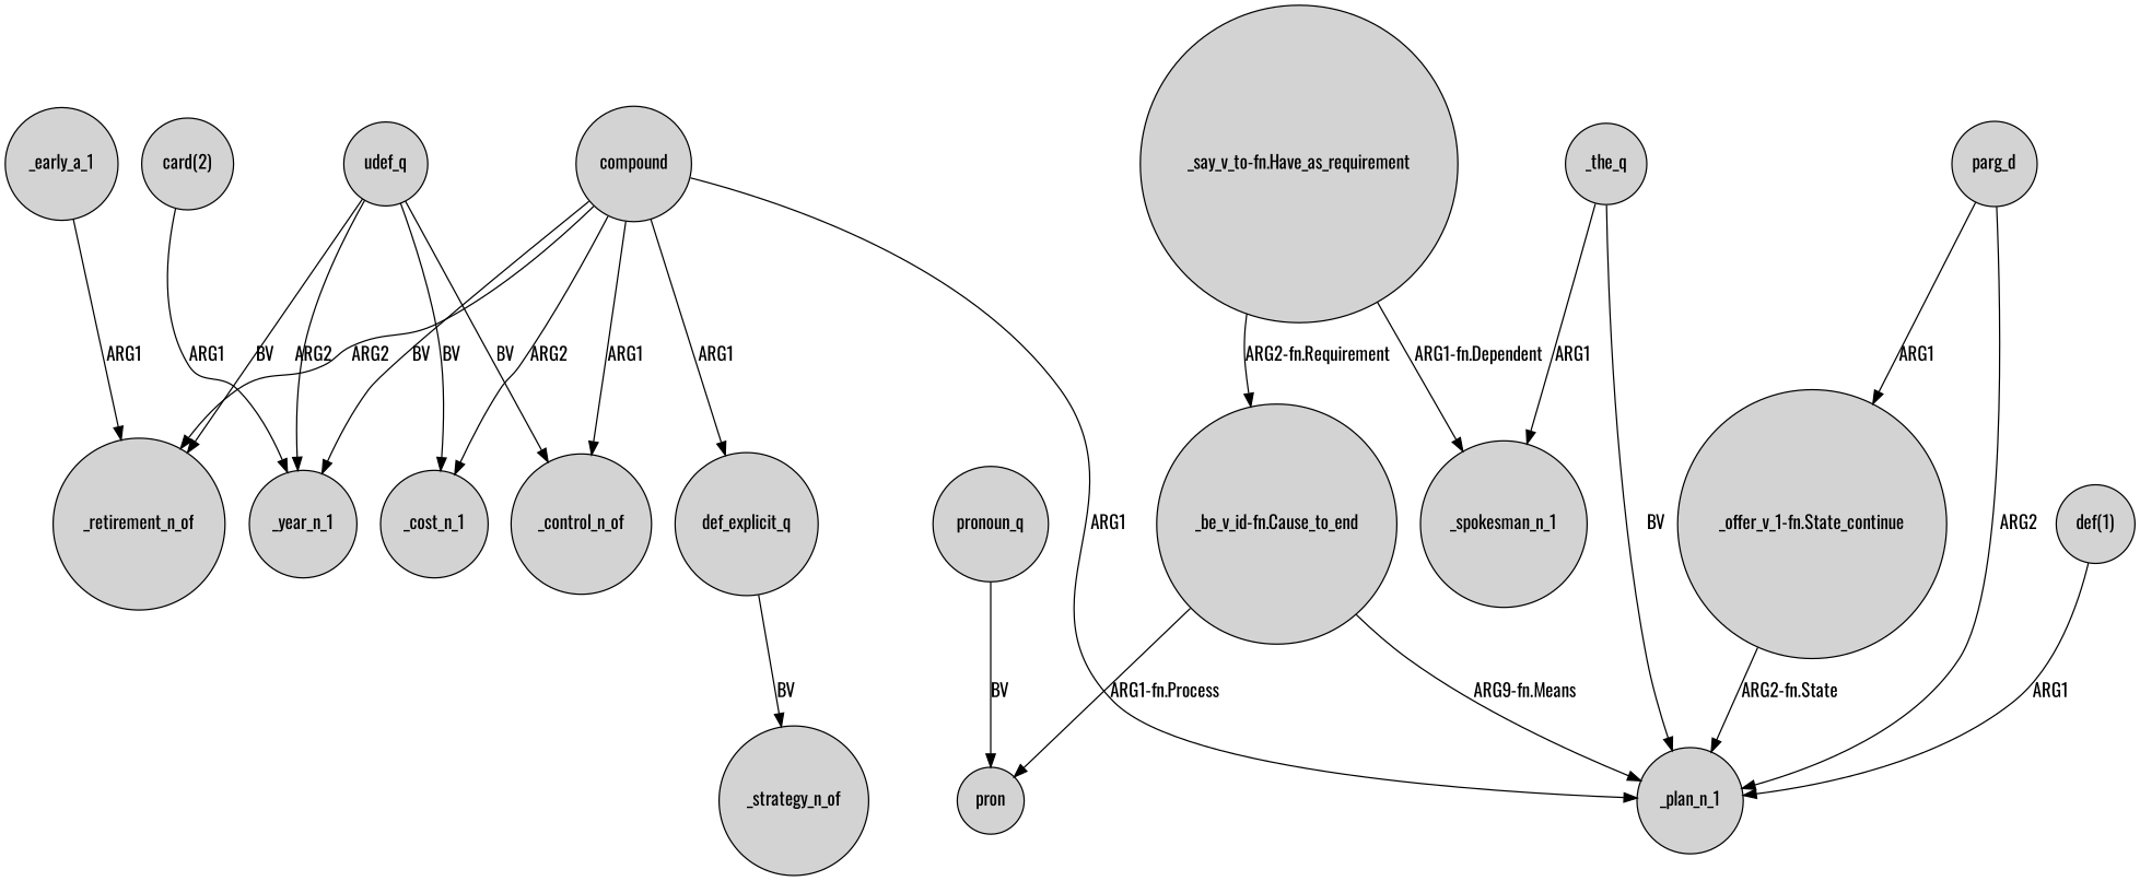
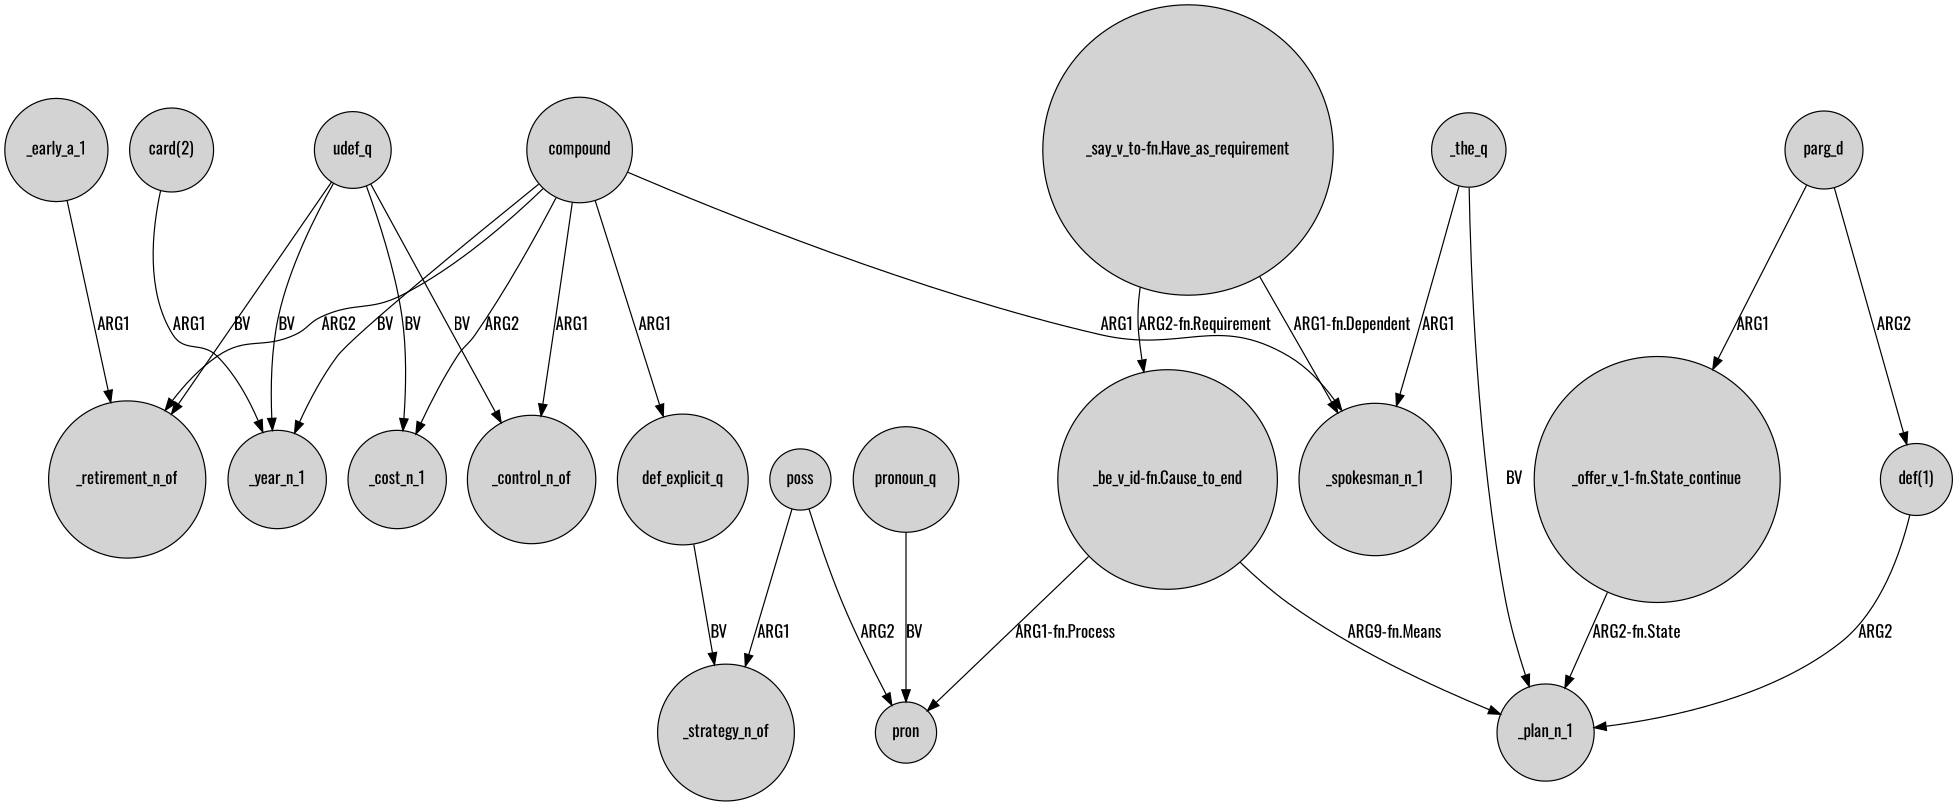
  digraph {
    fontname=Oswald
    node [fontname=Oswald shape=circle style=filled]
    edge [fontname=Oswald]
    udef_q
    _control_n_of
    _cost_n_1
    _retirement_n_of
    _year_n_1
    compound
    _plan_n_1
    def_explicit_q
    "_say_v_to-fn.Have_as_requirement"
    _spokesman_n_1
    "_be_v_id-fn.Cause_to_end"
    pron
    parg_d
    "_offer_v_1-fn.State_continue"
    pronoun_q
+   poss
    _strategy_n_of
    _early_a_1
    "card(2)"
    _the_q
    n21 [label="def(1)"]
    udef_q -> _control_n_of [label=BV]
    udef_q -> _cost_n_1 [label=BV]
    udef_q -> _retirement_n_of [label=BV]
-   udef_q -> _year_n_1 [label=ARG2]
+   udef_q -> _year_n_1 [label=BV]
    compound -> _control_n_of [label=ARG1]
    compound -> _cost_n_1 [label=ARG2]
    compound -> _retirement_n_of [label=ARG2]
    compound -> _year_n_1 [label=BV]
-   compound -> _plan_n_1 [label=ARG1]
+   compound -> _spokesman_n_1 [label=ARG1]
    compound -> def_explicit_q [label=ARG1]
    def_explicit_q -> _strategy_n_of [label=BV]
    "_say_v_to-fn.Have_as_requirement" -> _spokesman_n_1 [label="ARG1-fn.Dependent"]
    "_say_v_to-fn.Have_as_requirement" -> "_be_v_id-fn.Cause_to_end" [label="ARG2-fn.Requirement"]
    "_be_v_id-fn.Cause_to_end" -> _plan_n_1 [label="ARG9-fn.Means"]
    "_be_v_id-fn.Cause_to_end" -> pron [label="ARG1-fn.Process"]
-   parg_d -> _plan_n_1 [label=ARG2]
+   parg_d -> n21 [label=ARG2]
    parg_d -> "_offer_v_1-fn.State_continue" [label=ARG1]
    "_offer_v_1-fn.State_continue" -> _plan_n_1 [label="ARG2-fn.State"]
    pronoun_q -> pron [label=BV]
+   poss -> pron [label=ARG2]
+   poss -> _strategy_n_of [label=ARG1]
    _early_a_1 -> _retirement_n_of [label=ARG1]
    "card(2)" -> _year_n_1 [label=ARG1]
    _the_q -> _plan_n_1 [label=BV]
    _the_q -> _spokesman_n_1 [label=ARG1]
-   n21 -> _plan_n_1 [label=ARG1]
+   n21 -> _plan_n_1 [label=ARG2]
  }
